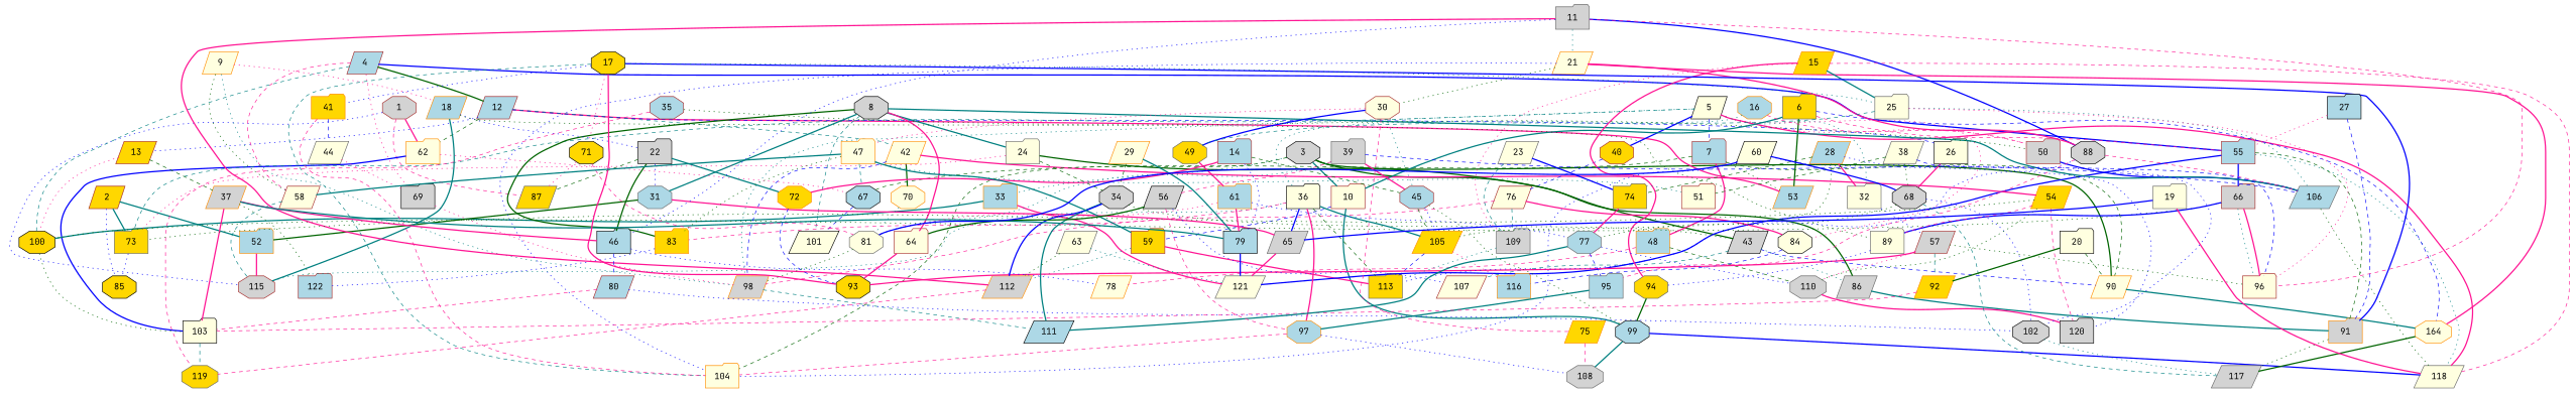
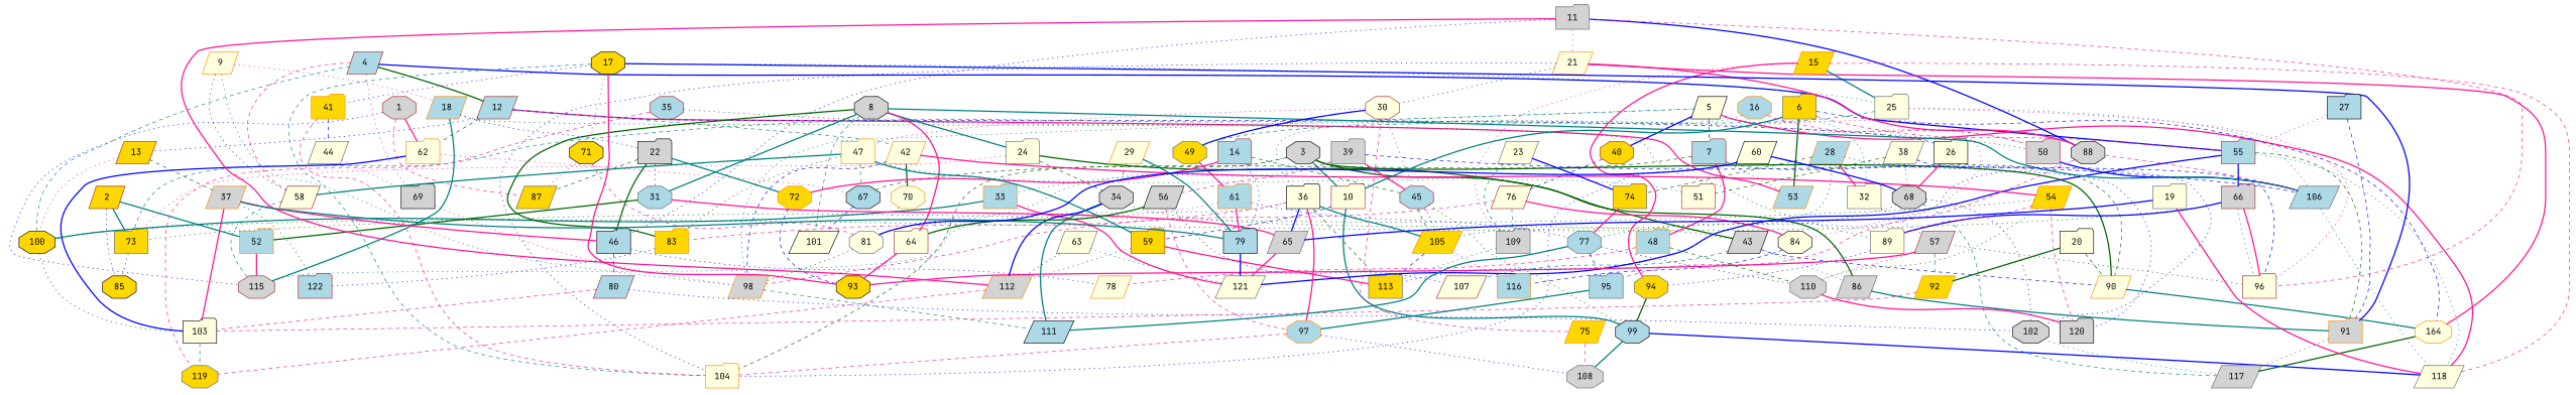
  graph {
    fontname="JetBrains Mono"
    node [color=darkorange fillcolor=lightyellow fontname="JetBrains Mono" shape=folder style=filled]
    edge [color=deeppink fontname="JetBrains Mono" style=bold]
    1 [color=brown fillcolor=lightgrey shape=octagon]
    62
    87 [color=gray40 fillcolor=gold shape=parallelogram]
    115 [color=brown fillcolor=lightgrey shape=octagon]
    67 [color=black fillcolor=lightblue shape=octagon]
    103 [color=black]
    2 [color=brown fillcolor=gold shape=parallelogram]
    52 [fillcolor=lightblue]
    73 [color=gray40 fillcolor=gold]
    85 [color=black fillcolor=gold shape=octagon]
    3 [color=black fillcolor=lightgrey shape=octagon]
    10 [color=brown]
    33 [fillcolor=lightblue]
    43 [color=black fillcolor=lightgrey shape=parallelogram]
    90 [shape=parallelogram]
    104
    59 [color=brown fillcolor=gold]
    99 [color=black fillcolor=lightblue shape=octagon]
    100 [color=black fillcolor=gold shape=octagon]
    121 [color=gray40 shape=parallelogram]
    86 [color=gray40 fillcolor=lightgrey shape=parallelogram]
    107 [color=brown shape=parallelogram]
    n23 [label=164 shape=octagon]
    4 [color=brown fillcolor=lightblue shape=parallelogram]
    12 [color=brown fillcolor=lightblue shape=parallelogram]
    55 [color=brown fillcolor=lightblue]
    58 [color=brown shape=parallelogram]
    69 [color=black fillcolor=lightgrey]
    53 [fillcolor=lightblue shape=parallelogram]
    13 [color=brown fillcolor=gold shape=parallelogram]
    26 [color=black]
    42 [shape=parallelogram]
    118 [color=gray40 shape=parallelogram]
    91 [fillcolor=lightgrey]
    66 [color=brown fillcolor=lightgrey]
    98 [fillcolor=lightgrey shape=parallelogram]
    5 [color=black shape=parallelogram]
    7 [color=brown fillcolor=lightblue]
    32 [color=gray40]
    40 [color=brown fillcolor=gold shape=octagon]
    50 [color=brown fillcolor=lightgrey]
    84 [color=black shape=octagon]
    48 [fillcolor=lightblue]
    57 [color=brown fillcolor=lightgrey shape=parallelogram]
    76 [color=brown shape=parallelogram]
    106 [color=gray40 fillcolor=lightblue shape=parallelogram]
    116 [fillcolor=lightblue]
    111 [color=black fillcolor=lightblue shape=parallelogram]
    6 [color=gray40 fillcolor=gold]
    117 [color=gray40 fillcolor=lightgrey shape=parallelogram]
    78 [shape=parallelogram]
    110 [color=gray40 fillcolor=lightgrey shape=octagon]
    101 [color=black shape=parallelogram]
    8 [color=black fillcolor=lightgrey shape=octagon]
    24 [color=gray40]
    31 [color=gray40 fillcolor=lightblue shape=octagon]
    64 [color=brown]
    83 [fillcolor=gold]
    34 [color=black fillcolor=lightgrey shape=octagon]
    65 [color=gray40 fillcolor=lightgrey shape=parallelogram]
    93 [color=black fillcolor=gold shape=octagon]
    122 [color=brown fillcolor=lightblue]
    9 [shape=parallelogram]
    18 [fillcolor=lightblue shape=parallelogram]
    22 [color=black fillcolor=lightgrey]
    89 [color=gray40]
    112 [fillcolor=lightgrey shape=parallelogram]
    113 [color=gray40 fillcolor=gold]
    108 [color=gray40 fillcolor=lightgrey shape=octagon]
    11 [color=gray40 fillcolor=lightgrey]
    21 [shape=parallelogram]
    46 [color=black fillcolor=lightblue]
    88 [color=black fillcolor=lightgrey shape=octagon]
    96 [color=brown]
    30 [color=brown shape=octagon]
    80 [color=brown fillcolor=lightblue shape=parallelogram]
    95 [color=gray40 fillcolor=lightblue]
    119 [color=gray40 fillcolor=gold shape=octagon]
    37 [fillcolor=lightgrey shape=parallelogram]
    68 [color=black fillcolor=lightgrey shape=octagon]
    54 [fillcolor=gold shape=parallelogram]
    70 [shape=octagon]
    79 [color=black fillcolor=lightblue]
    14 [color=brown fillcolor=lightblue]
    45 [color=brown fillcolor=lightblue shape=octagon]
    72 [fillcolor=gold shape=octagon]
    105 [fillcolor=gold shape=parallelogram]
    15 [fillcolor=gold shape=parallelogram]
    25 [color=gray40]
    94 [color=gray40 fillcolor=gold shape=octagon]
    109 [color=gray40 fillcolor=lightgrey]
    49 [color=gray40 fillcolor=gold shape=octagon]
    16 [fillcolor=lightblue shape=octagon]
    36 [color=black]
    97 [fillcolor=lightblue shape=octagon]
    17 [color=black fillcolor=gold shape=octagon]
    41 [fillcolor=gold]
    71 [color=black fillcolor=gold shape=octagon]
    44 [color=gray40 shape=parallelogram]
    81 [color=gray40 shape=octagon]
    19 [color=gray40]
    20 [color=black]
    92 [fillcolor=gold shape=parallelogram]
    47
    75 [fillcolor=gold shape=parallelogram]
    23 [color=gray40 shape=parallelogram]
    74 [color=gray40 fillcolor=gold]
    77 [color=gray40 fillcolor=lightblue shape=octagon]
    61 [fillcolor=lightblue]
    102 [color=black fillcolor=lightgrey shape=octagon]
    27 [color=black fillcolor=lightblue]
    28 [fillcolor=lightblue shape=parallelogram]
    29 [shape=parallelogram]
    51 [color=brown]
    35 [color=brown fillcolor=lightblue shape=octagon]
    38 [color=gray40 shape=parallelogram]
    39 [color=gray40 fillcolor=lightgrey]
    56 [color=black fillcolor=lightgrey shape=parallelogram]
    120 [color=black fillcolor=lightgrey]
    60 [color=black shape=parallelogram]
    63 [color=gray40 shape=parallelogram]
    1 -- 62
    1 -- 87 [style=dashed]
    1 -- 115 [color=blue style=dotted]
    62 -- 67 [style=dotted]
    62 -- 103 [color=blue]
    67 -- 101 [color=blue style=dashed]
    103 -- 119 [color=teal style=dashed]
    2 -- 52 [color=teal]
    2 -- 73 [color=teal]
    2 -- 85 [color=blue style=dotted]
    52 -- 115
    73 -- 85 [color=blue style=dotted]
    3 -- 10 [color=teal]
    3 -- 33 [color=teal style=dotted]
    3 -- 43 [color=darkgreen]
    3 -- 90 [color=darkgreen]
    3 -- 104 [color=darkgreen style=dashed]
    10 -- 59 [color=blue style=dashed]
    10 -- 99 [color=teal]
    33 -- 100 [color=teal]
    33 -- 121
    43 -- 90 [color=blue style=dashed]
    43 -- 86 [color=teal style=dotted]
    43 -- 107 [color=teal style=dashed]
    90 -- n23 [color=teal]
    59 -- 112 [color=teal style=dotted]
    59 -- 113
    99 -- 118 [color=blue]
    99 -- 108 [color=teal]
    100 -- 103 [color=darkgreen style=dotted]
    86 -- 91 [color=teal]
    n23 -- 117 [color=darkgreen]
    4 -- 100 [color=teal style=dashed]
    4 -- 12 [color=darkgreen]
    4 -- 55 [color=blue]
    4 -- 58 [style=dashed]
    4 -- 69 [style=dotted]
    12 -- 62 [color=darkgreen style=dashed]
    12 -- 53
    12 -- 13 [color=blue style=dotted]
    12 -- 26 [color=blue style=dashed]
    12 -- 42 [color=teal style=dashed]
    55 -- 121 [color=blue]
    55 -- 118 [color=teal style=dotted]
    55 -- 91 [color=darkgreen style=dashed]
    55 -- 66 [color=blue]
    58 -- 115 [color=teal style=dashed]
    69 -- 98 [style=dotted]
    13 -- 100 [style=dotted]
    13 -- 37 [color=darkgreen style=dashed]
    26 -- 68
    42 -- 98 [color=blue style=dashed]
    42 -- 54
    42 -- 70 [color=darkgreen]
    91 -- 117 [color=darkgreen style=dotted]
    66 -- 100 [color=darkgreen style=dotted]
    66 -- 89 [color=blue]
    66 -- 96 [color=teal style=dotted]
    66 -- 96
    98 -- 111 [color=teal style=dashed]
    5 -- 73 [color=teal style=dashed]
    5 -- 118
    5 -- 98 [color=teal style=dotted]
    5 -- 7 [color=blue style=dashed]
    5 -- 32 [color=teal style=dotted]
    5 -- 40 [color=blue]
    5 -- 50 [style=dotted]
    5 -- 84 [style=dotted]
    7 -- 67 [color=darkgreen style=dashed]
    7 -- 90 [color=darkgreen style=dashed]
    7 -- 53 [color=darkgreen style=dotted]
    7 -- 48
    32 -- 57 [color=blue style=dotted]
    40 -- 76 [color=blue style=dashed]
    50 -- 106 [color=blue]
    84 -- 116 [color=blue style=dashed]
    48 -- 78 [style=dashed]
    48 -- 110 [color=darkgreen style=dashed]
    57 -- 110 [style=dotted]
    57 -- 93
    57 -- 96 [color=darkgreen style=dotted]
    57 -- 92 [color=teal style=dashed]
    76 -- 98 [style=dashed]
    76 -- 84
    76 -- 109 [color=teal style=dashed]
-   106 -- 118 [color=darkgreen style=dotted]
+   106 -- 118 [color=teal style=dotted]
    6 -- 10 [color=teal]
    6 -- n23 [color=blue style=dashed]
    6 -- 55 [style=dashed]
    6 -- 53 [color=darkgreen]
    110 -- 120
    8 -- 106 [color=teal]
    8 -- 101 [color=teal style=dashed]
    8 -- 24 [color=teal]
    8 -- 31 [color=teal]
    8 -- 64
    8 -- 83 [color=darkgreen]
    24 -- 73 [style=dotted]
    24 -- 86 [color=darkgreen]
    24 -- 34 [color=darkgreen style=dashed]
    31 -- 52 [color=darkgreen]
    31 -- 65
    64 -- 93
    83 -- 122 [color=blue style=dotted]
    34 -- 43 [color=darkgreen style=dotted]
    34 -- 111 [color=teal]
    34 -- 112 [color=blue]
    65 -- 121
    9 -- 58 [color=darkgreen style=dotted]
    9 -- 98 [color=teal style=dotted]
    9 -- 18 [style=dotted]
    18 -- 115 [color=teal]
    18 -- 22 [color=blue style=dotted]
    18 -- 89 [color=darkgreen style=dotted]
    22 -- 87 [color=darkgreen style=dashed]
    22 -- 31 [color=blue style=dotted]
    22 -- 46 [color=darkgreen]
    22 -- 72 [color=teal]
    89 -- 94 [color=blue style=dotted]
    112 -- 119 [style=dashed]
    11 -- 112
    11 -- 21 [color=teal style=dotted]
    11 -- 46 [color=blue style=dotted]
    11 -- 88 [color=blue]
    11 -- 96 [style=dashed]
    21 -- 104 [color=blue style=dotted]
    21 -- n23
    21 -- 88
    21 -- 30 [color=darkgreen style=dotted]
    46 -- 78 [color=blue style=dotted]
    46 -- 80 [color=blue style=dashed]
    88 -- 106 [style=dashed]
    88 -- 113 [color=blue style=dotted]
    88 -- 95 [style=dashed]
    30 -- 45 [color=teal style=dotted]
    30 -- 49 [color=blue]
    30 -- 47 [style=dotted]
    30 -- 75 [style=dashed]
    80 -- 103 [style=dashed]
    80 -- 102 [color=blue style=dotted]
    95 -- 97 [color=teal]
    37 -- 103
    37 -- 122 [color=darkgreen style=dotted]
    37 -- 46
    37 -- 79 [color=teal]
    68 -- 117 [color=teal style=dashed]
    68 -- 77 [color=darkgreen style=dotted]
    68 -- 102 [color=blue style=dotted]
    54 -- 73 [color=darkgreen style=dotted]
    54 -- 110 [color=darkgreen style=dotted]
    54 -- 89 [style=dashed]
    54 -- 120 [style=dashed]
-   70 -- 81 [color=teal style=dotted]
+   70 -- 81 [color=darkgreen style=dotted]
    79 -- 121 [color=blue]
    14 -- 79 [color=blue style=dotted]
    14 -- 45 [color=darkgreen style=dashed]
    14 -- 72
    45 -- 99 [color=darkgreen style=dotted]
    45 -- 105 [color=darkgreen style=dashed]
    45 -- 105 [color=blue style=dotted]
    72 -- 93 [color=blue style=dashed]
    105 -- 116 [style=dotted]
    105 -- 113 [color=blue style=dashed]
    15 -- 118 [style=dashed]
    15 -- 25 [color=teal]
    15 -- 94
    15 -- 109 [style=dotted]
    25 -- 106 [color=teal style=dotted]
    25 -- 96 [style=dotted]
    25 -- 49 [color=teal style=dashed]
    94 -- 99 [color=darkgreen]
    109 -- 113 [color=teal style=dotted]
    49 -- 61
    16 -- 50 [style=dashed]
    16 -- 36 [color=teal style=dotted]
    36 -- 115 [color=teal style=dotted]
    36 -- 83 [style=dashed]
    36 -- 65 [color=blue]
    36 -- 113 [color=darkgreen style=dashed]
    36 -- 105 [color=teal]
    36 -- 97
    97 -- 104 [style=dashed]
    97 -- 108 [color=blue style=dotted]
    17 -- 104 [color=teal style=dashed]
    17 -- 91 [color=blue]
    17 -- 93
    17 -- 25 [color=teal style=dotted]
    17 -- 41 [color=blue style=dotted]
    17 -- 71 [style=dotted]
    41 -- 104 [style=dashed]
    41 -- 44 [color=blue style=dashed]
    71 -- 87 [style=dotted]
    71 -- 81 [style=dashed]
    44 -- 69 [style=dotted]
    81 -- 98 [color=darkgreen style=dotted]
    19 -- 118
    19 -- 65 [color=blue]
    20 -- 90 [color=darkgreen style=dashed]
    20 -- 92 [color=darkgreen]
    92 -- 103 [style=dashed]
    47 -- 67 [color=teal style=dashed]
    47 -- 59 [color=teal]
    47 -- 58 [color=teal]
    47 -- 83 [color=darkgreen style=dotted]
    47 -- 51 [color=teal style=dotted]
    75 -- 108 [style=dashed]
    23 -- 109 [color=teal style=dashed]
    23 -- 74 [color=blue]
    74 -- 77
    77 -- 111 [color=teal]
    77 -- 110 [color=blue style=dotted]
    77 -- 95 [color=blue style=dashed]
    61 -- 79
    61 -- 81 [style=dotted]
    61 -- 77 [color=blue style=dotted]
    102 -- 117 [color=teal style=dotted]
    27 -- 55 [style=dotted]
    27 -- 91 [color=blue style=dashed]
    28 -- 32
    28 -- 105 [color=darkgreen style=dotted]
    28 -- 74 [color=darkgreen style=dashed]
    28 -- 102 [color=blue style=dotted]
    29 -- 34 [color=darkgreen style=dashed]
    29 -- 79 [color=teal]
    35 -- 50 [color=darkgreen style=dotted]
    35 -- 119 [style=dashed]
    38 -- 96 [color=blue style=dashed]
    38 -- 68 [color=darkgreen style=dotted]
    38 -- 51 [color=darkgreen style=dashed]
    39 -- 106 [color=blue style=dashed]
    39 -- 45
    39 -- 81 [color=teal style=dotted]
    39 -- 56 [style=dashed]
    56 -- 107 [color=blue style=dotted]
    56 -- 64 [color=darkgreen]
    56 -- 97 [style=dashed]
    60 -- 104 [color=blue style=dotted]
    60 -- 68 [color=blue]
    60 -- 81 [color=blue]
    60 -- 120 [color=blue style=dotted]
    63 -- 121 [color=teal style=dotted]
    63 -- 112 [color=darkgreen style=dotted]
  }
